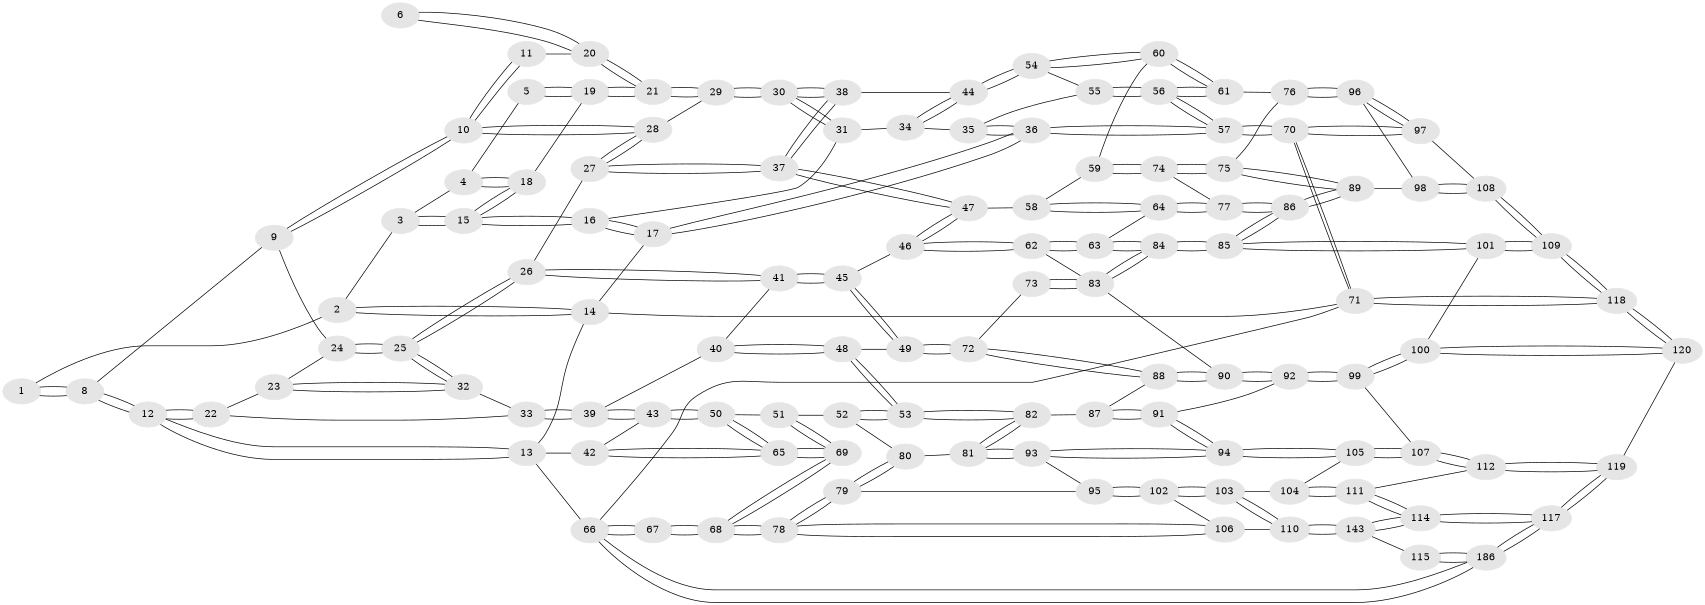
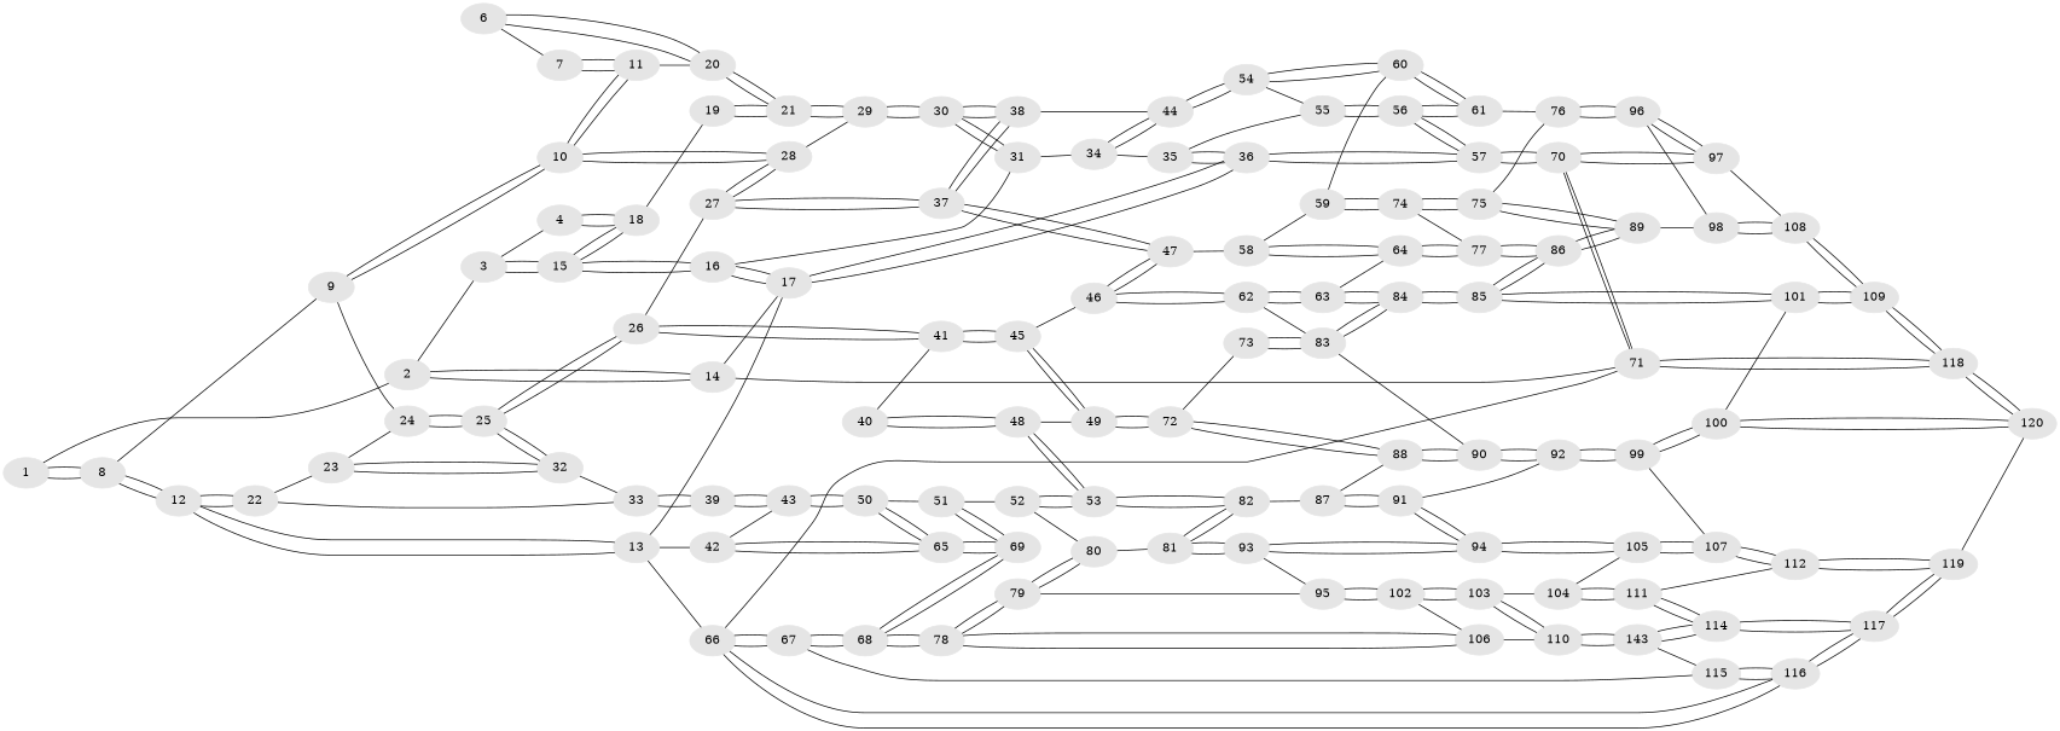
  graph {
    rankdir=LR
    node [color=gray90 style=filled]
    1
    2
    8
    3
    14
    9
    12
    4
    15
    17
    71
-   5
    18
    16
    19
    6
+   7
    20
    21
    11
    10
    24
    13
    22
    28
    25
    29
    42
    66
    23
    33
    43
    65
    67
-   116 [label=186]
+   116
    36
    118
    31
    34
    57
    30
    32
    39
    26
    27
    41
    37
    45
    38
    47
    44
    35
    40
    55
    54
    56
    70
    58
    48
    50
    49
    53
    46
    69
    51
    60
    62
    72
    63
    83
    59
    64
    82
    73
    88
    52
    80
    81
    87
    61
    76
    97
    74
    77
    75
    96
    84
    85
    86
    68
    115
    117
    78
    79
    106
    108
    120
    90
    89
    98
    95
    110
    102
    93
    94
    91
    92
    101
    109
    99
    105
    100
    107
    103
    112
    104
    111
    n118 [label=143]
    114
    119
    1 -- 2
    1 -- 8
    1 -- 8
    2 -- 3
    2 -- 14
    2 -- 14
    8 -- 9
    8 -- 12
    8 -- 12
    3 -- 4
    3 -- 15
    3 -- 15
    14 -- 17
    14 -- 71
    9 -- 10
    9 -- 10
    9 -- 24
    12 -- 13
    12 -- 13
    12 -- 22
    12 -- 22
-   4 -- 5
    4 -- 18
    4 -- 18
    15 -- 18
    15 -- 18
    15 -- 16
    15 -- 16
    17 -- 36
    17 -- 36
    71 -- 118
    71 -- 118
-   5 -- 19
-   5 -- 19
    18 -- 19
    16 -- 17
    16 -- 17
    16 -- 31
    19 -- 21
    19 -- 21
+   6 -- 7
    6 -- 20
    6 -- 20
+   7 -- 11
+   7 -- 11
    20 -- 21
    20 -- 21
    21 -- 29
    21 -- 29
    11 -- 20
    10 -- 11
    10 -- 11
    10 -- 28
    10 -- 28
    24 -- 25
    24 -- 25
-   13 -- 14
+   13 -- 17
    13 -- 42
    13 -- 66
    22 -- 23
    22 -- 33
    28 -- 29
    25 -- 32
    25 -- 32
    25 -- 26
    25 -- 26
    29 -- 30
    29 -- 30
    42 -- 43
    42 -- 65
    42 -- 65
    66 -- 71
    66 -- 67
    66 -- 67
    66 -- 116
    66 -- 116
    23 -- 24
    23 -- 32
    23 -- 32
    33 -- 39
    33 -- 39
    43 -- 50
    43 -- 50
    65 -- 69
    65 -- 69
    67 -- 68
    67 -- 68
+   67 -- 115
    116 -- 117
    116 -- 117
    36 -- 57
    36 -- 57
    118 -- 120
    118 -- 120
    31 -- 34
    34 -- 44
    34 -- 44
    34 -- 35
    57 -- 70
    57 -- 70
    30 -- 31
    30 -- 31
    30 -- 38
    30 -- 38
    32 -- 33
    39 -- 43
    39 -- 43
-   39 -- 40
    26 -- 27
    26 -- 41
    26 -- 41
    27 -- 28
    27 -- 28
    27 -- 37
    27 -- 37
    41 -- 45
    41 -- 45
    37 -- 38
    37 -- 38
    37 -- 47
    37 -- 47
    45 -- 49
    45 -- 49
    45 -- 46
    38 -- 44
    47 -- 58
    44 -- 54
    44 -- 54
    35 -- 36
    35 -- 36
    35 -- 55
    40 -- 41
    40 -- 48
    40 -- 48
    55 -- 56
    55 -- 56
    54 -- 55
    54 -- 60
    54 -- 60
    56 -- 57
    56 -- 57
    56 -- 61
    56 -- 61
    70 -- 71
    70 -- 71
    70 -- 97
    70 -- 97
    58 -- 59
    58 -- 64
    58 -- 64
    48 -- 49
    48 -- 53
    48 -- 53
    50 -- 65
    50 -- 65
    50 -- 51
    49 -- 72
    49 -- 72
    53 -- 82
    53 -- 82
    46 -- 47
    46 -- 47
    46 -- 62
    46 -- 62
    51 -- 69
    51 -- 69
    51 -- 52
    60 -- 61
    60 -- 61
    62 -- 63
    62 -- 63
    62 -- 83
    72 -- 73
    72 -- 88
    72 -- 88
    63 -- 64
    63 -- 84
    63 -- 84
    83 -- 84
    83 -- 84
    83 -- 90
    59 -- 60
    59 -- 74
    59 -- 74
    64 -- 77
    64 -- 77
    82 -- 87
    73 -- 83
    73 -- 83
    88 -- 90
    88 -- 90
    52 -- 53
    52 -- 53
    52 -- 80
    80 -- 81
    81 -- 82
    81 -- 82
    81 -- 93
    81 -- 93
    87 -- 88
    87 -- 91
    87 -- 91
    61 -- 76
    76 -- 96
    76 -- 96
    97 -- 108
    74 -- 77
    74 -- 75
    74 -- 75
    77 -- 86
    77 -- 86
    75 -- 76
    75 -- 89
    75 -- 89
    96 -- 97
    96 -- 97
    96 -- 98
    84 -- 85
    84 -- 85
    85 -- 86
    85 -- 86
    85 -- 101
    85 -- 101
    86 -- 89
    86 -- 89
    68 -- 69
    68 -- 69
    68 -- 78
    68 -- 78
    115 -- 116
    115 -- 116
    117 -- 119
    117 -- 119
    78 -- 79
    78 -- 79
    78 -- 106
    78 -- 106
    79 -- 80
    79 -- 80
    79 -- 95
    106 -- 110
    108 -- 109
    108 -- 109
    90 -- 92
    90 -- 92
    89 -- 98
    98 -- 108
    98 -- 108
    95 -- 102
    95 -- 102
    110 -- n118
    110 -- n118
    102 -- 106
    102 -- 103
    102 -- 103
    93 -- 95
    93 -- 94
    93 -- 94
    94 -- 105
    94 -- 105
    91 -- 94
    91 -- 94
    91 -- 92
    92 -- 99
    92 -- 99
    101 -- 109
    101 -- 109
    109 -- 118
    109 -- 118
    99 -- 100
    99 -- 100
    99 -- 107
    105 -- 107
    105 -- 107
    100 -- 120
    100 -- 120
    100 -- 101
    107 -- 112
    107 -- 112
    103 -- 110
    103 -- 110
    103 -- 104
    112 -- 119
    112 -- 119
    104 -- 105
    104 -- 111
    104 -- 111
    111 -- 112
    111 -- 114
    111 -- 114
    n118 -- 115
    n118 -- 114
    n118 -- 114
    114 -- 117
    114 -- 117
    119 -- 120
  }
